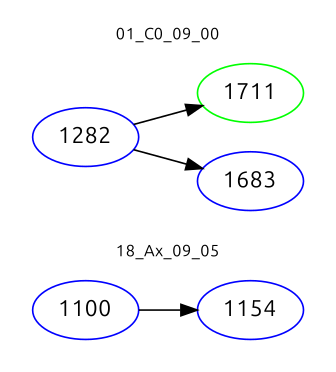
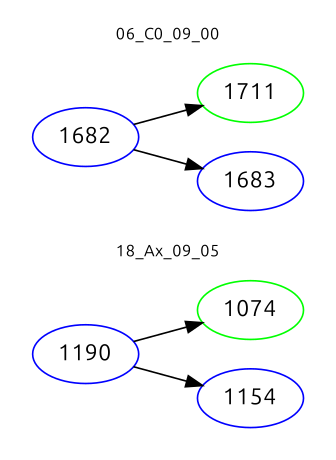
  digraph {
    fontname=Ubuntu
    rankdir=LR
    node [color=blue fontname=Ubuntu]
    edge [color=black fontname=Ubuntu]
-   n1 [label=1100]
+   n1 [label=1190]
    n2 [label=1154]
-   n4 [label=1282]
+   n3 [color=green label=1074]
+   n4 [label=1682]
    n5 [label=1683]
    n6 [color=green label=1711]
    subgraph cluster_1 {
      color=white
      fontsize=10
      label="18_Ax_09_05"
      n1
      n2
+     n3
    }
    subgraph cluster_2 {
      color=white
      fontsize=10
-     label="01_C0_09_00"
+     label="06_C0_09_00"
      n4
      n5
      n6
    }
    n1 -> n2
+   n1 -> n3
    n4 -> n5
    n4 -> n6
  }
